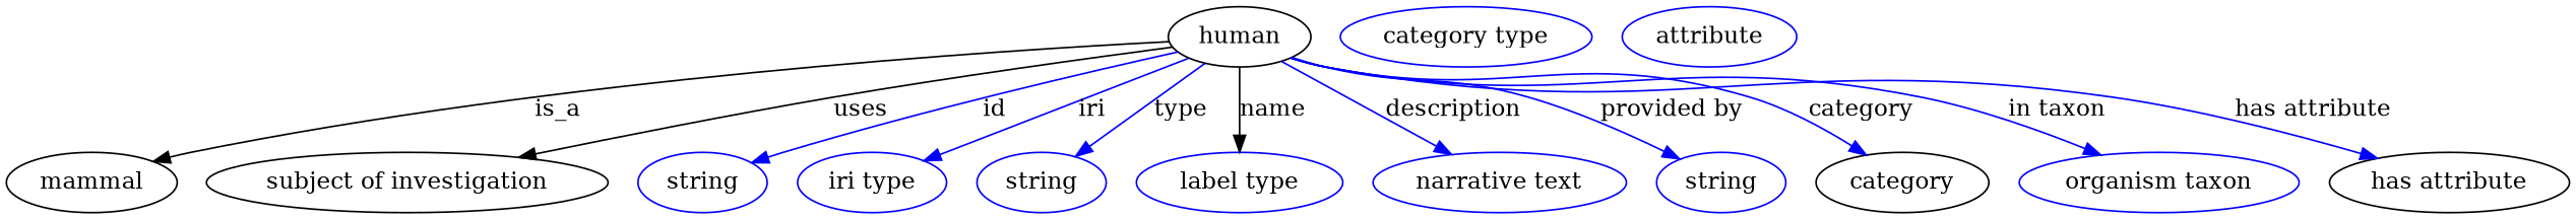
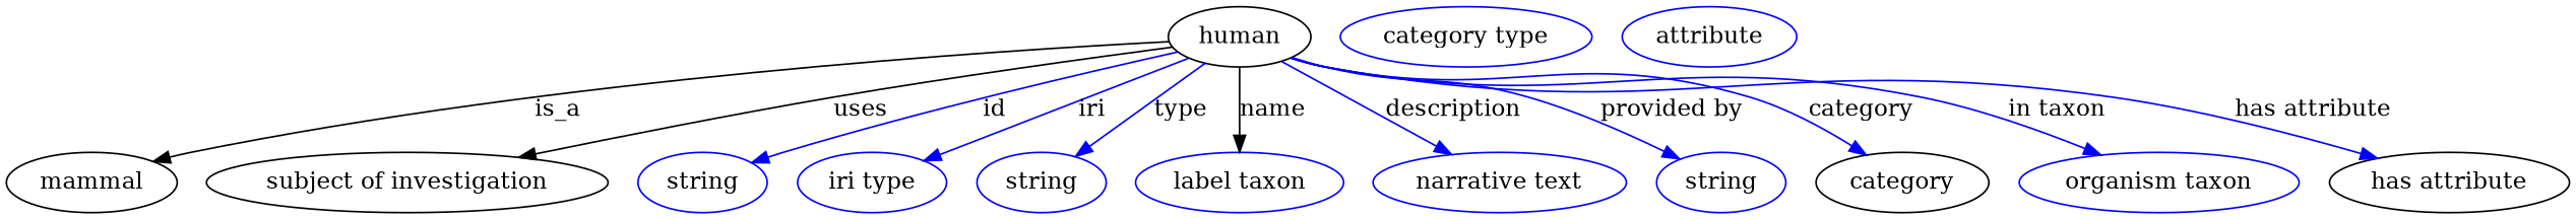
  digraph {
    node [color=blue]
    edge [color=blue style=solid]
    n1 [height=0.5 label=human width=1.1735 color=""]
    mammal [height=0.5 width=1.4082 color=""]
    "subject of investigation" [height=0.5 width=3.3219 color=""]
    n4 [height=0.5 label=string width=1.0652]
    n5 [height=0.5 label="iri type" width=1.2277]
    n6 [height=0.5 label=string width=1.0652]
-   n7 [height=0.5 label="label type" width=1.5707]
+   n7 [height=0.5 label="label taxon" width=1.5707]
    n8 [height=0.5 label="narrative text" width=2.0943]
    n9 [height=0.5 label=string width=1.0652]
    category [height=0.5 width=1.4263 color=""]
    n11 [height=0.5 label="organism taxon" width=2.3109]
    "has attribute" [height=0.5 width=1.9859 color=""]
    n13 [height=0.5 label="category type" width=2.0762]
    n14 [height=0.5 label=attribute width=1.4443]
    n1 -> mammal [label=is_a color="" style=""]
    n1 -> "subject of investigation" [label=uses color="" style=""]
    n1 -> n4 [label=id]
    n1 -> n5 [label=iri]
    n1 -> n6 [label=type]
    n1 -> n7 [color=black label=name]
    n1 -> n8 [label=description]
    n1 -> n9 [label="provided by"]
    n1 -> category [label=category]
    n1 -> n11 [label="in taxon"]
    n1 -> "has attribute" [label="has attribute"]
  }
